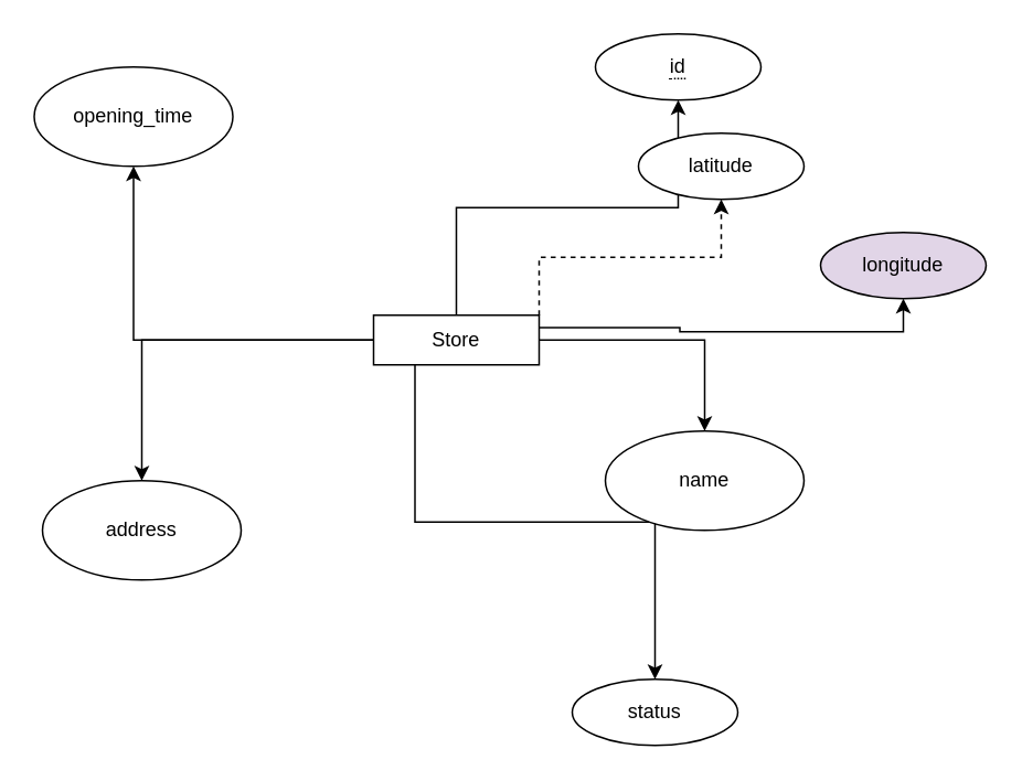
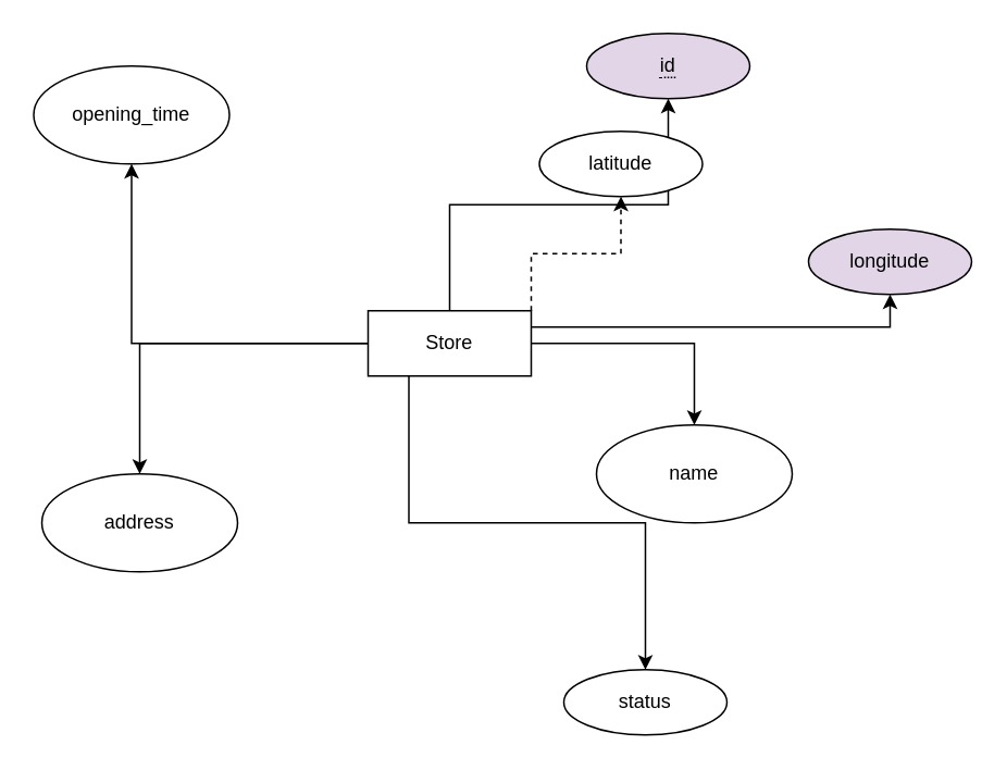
  <mxCell id="0" />
  <mxCell id="1" parent="0" />
  <mxCell id="2" style="edgeStyle=orthogonalEdgeStyle;rounded=0;orthogonalLoop=1;jettySize=auto;html=1;exitX=0.5;exitY=0;exitDx=0;exitDy=0;entryX=0.5;entryY=1;entryDx=0;entryDy=0;" parent="1" source="9" target="10" edge="1"><mxGeometry relative="1" as="geometry" /></mxCell>
  <mxCell id="3" value="" style="edgeStyle=orthogonalEdgeStyle;rounded=0;orthogonalLoop=1;jettySize=auto;html=1;" parent="1" source="9" target="11" edge="1"><mxGeometry relative="1" as="geometry" /></mxCell>
  <mxCell id="4" value="" style="edgeStyle=orthogonalEdgeStyle;rounded=0;orthogonalLoop=1;jettySize=auto;html=1;" parent="1" source="9" target="12" edge="1"><mxGeometry relative="1" as="geometry" /></mxCell>
  <mxCell id="5" value="" style="edgeStyle=orthogonalEdgeStyle;rounded=0;orthogonalLoop=1;jettySize=auto;html=1;" parent="1" source="9" target="13" edge="1"><mxGeometry relative="1" as="geometry" /></mxCell>
  <mxCell id="6" style="edgeStyle=orthogonalEdgeStyle;rounded=0;orthogonalLoop=1;jettySize=auto;html=1;exitX=0.25;exitY=1;exitDx=0;exitDy=0;" parent="1" source="9" target="14" edge="1"><mxGeometry relative="1" as="geometry" /></mxCell>
  <mxCell id="7" style="edgeStyle=orthogonalEdgeStyle;rounded=0;orthogonalLoop=1;jettySize=auto;html=1;exitX=1;exitY=0;exitDx=0;exitDy=0;dashed=1;" parent="1" source="9" target="15" edge="1"><mxGeometry relative="1" as="geometry" /></mxCell>
  <mxCell id="8" style="edgeStyle=orthogonalEdgeStyle;rounded=0;orthogonalLoop=1;jettySize=auto;html=1;exitX=1;exitY=0.25;exitDx=0;exitDy=0;" parent="1" source="9" target="16" edge="1"><mxGeometry relative="1" as="geometry" /></mxCell>
- <mxCell id="9" value="Store" style="whiteSpace=wrap;html=1;align=center;" parent="1" vertex="1"><mxGeometry x="225" y="190" width="100" height="30" as="geometry" /></mxCell>
- <mxCell id="10" value="&lt;span style=&quot;border-bottom: 1px dotted&quot;&gt;id&lt;/span&gt;" style="ellipse;whiteSpace=wrap;html=1;align=center;" parent="1" vertex="1"><mxGeometry x="359" y="20" width="100" height="40" as="geometry" /></mxCell>
+ <mxCell id="9" value="Store" style="whiteSpace=wrap;html=1;align=center;" parent="1" vertex="1"><mxGeometry x="225" y="190" width="100" height="40" as="geometry" /></mxCell>
+ <mxCell id="10" value="&lt;span style=&quot;border-bottom: 1px dotted&quot;&gt;id&lt;/span&gt;" style="ellipse;whiteSpace=wrap;html=1;align=center;fillColor=#e1d5e7;" parent="1" vertex="1"><mxGeometry x="359" y="20" width="100" height="40" as="geometry" /></mxCell>
  <mxCell id="11" value="name" style="ellipse;whiteSpace=wrap;html=1;" parent="1" vertex="1"><mxGeometry x="365" y="260" width="120" height="60" as="geometry" /></mxCell>
  <mxCell id="12" value="address" style="ellipse;whiteSpace=wrap;html=1;" parent="1" vertex="1"><mxGeometry x="25" y="290" width="120" height="60" as="geometry" /></mxCell>
  <mxCell id="13" value="opening_time" style="ellipse;whiteSpace=wrap;html=1;" parent="1" vertex="1"><mxGeometry x="20" y="40" width="120" height="60" as="geometry" /></mxCell>
  <mxCell id="14" value="status" style="ellipse;whiteSpace=wrap;html=1;align=center;" parent="1" vertex="1"><mxGeometry x="345" y="410" width="100" height="40" as="geometry" /></mxCell>
- <mxCell id="15" value="latitude" style="ellipse;whiteSpace=wrap;html=1;align=center;" parent="1" vertex="1"><mxGeometry x="385" y="80" width="100" height="40" as="geometry" /></mxCell>
+ <mxCell id="15" value="latitude" style="ellipse;whiteSpace=wrap;html=1;align=center;" parent="1" vertex="1"><mxGeometry x="330" y="80" width="100" height="40" as="geometry" /></mxCell>
  <mxCell id="16" value="longitude" style="ellipse;whiteSpace=wrap;html=1;align=center;fillColor=#e1d5e7;" parent="1" vertex="1"><mxGeometry x="495" y="140" width="100" height="40" as="geometry" /></mxCell>
